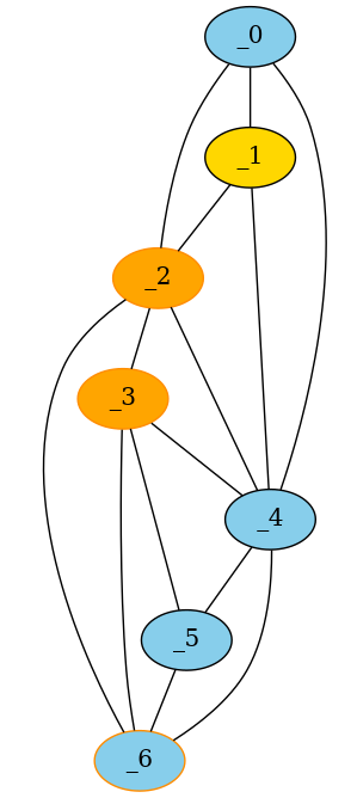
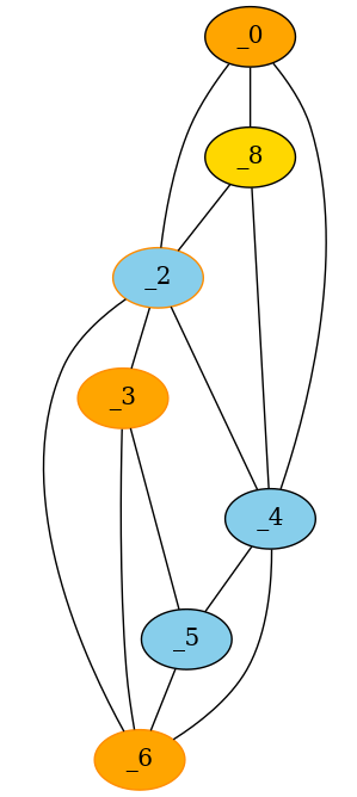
  graph {
    node [color=black fillcolor=orange style=filled y=21]
    edge [valence=2]
-   _0 [fillcolor=skyblue x=24 y=28]
-   _1 [fillcolor=gold x=27 y=27]
-   _2 [color=darkorange x=38 y=22]
+   _0 [x=24 y=28]
+   _1 [fillcolor=gold x=27 y=27 label=_8]
+   _2 [color=darkorange fillcolor=skyblue x=38 y=22]
    _4 [fillcolor=skyblue x=64 y=48]
    _3 [color=darkorange x=57]
-   _6 [color=darkorange fillcolor=skyblue x=70 y=20]
+   _6 [color=darkorange x=70 y=20]
    _5 [fillcolor=skyblue x=65]
    _0 -- _1
    _0 -- _2 [valence=1]
    _0 -- _4 [valence=1]
    _1 -- _2
    _1 -- _4 [valence=1]
    _2 -- _4 [valence=1]
    _2 -- _3
    _2 -- _6 [valence=1]
    _4 -- _6 [valence=1]
    _4 -- _5 [valence=1]
-   _3 -- _4
    _3 -- _6
    _3 -- _5
    _5 -- _6
  }
